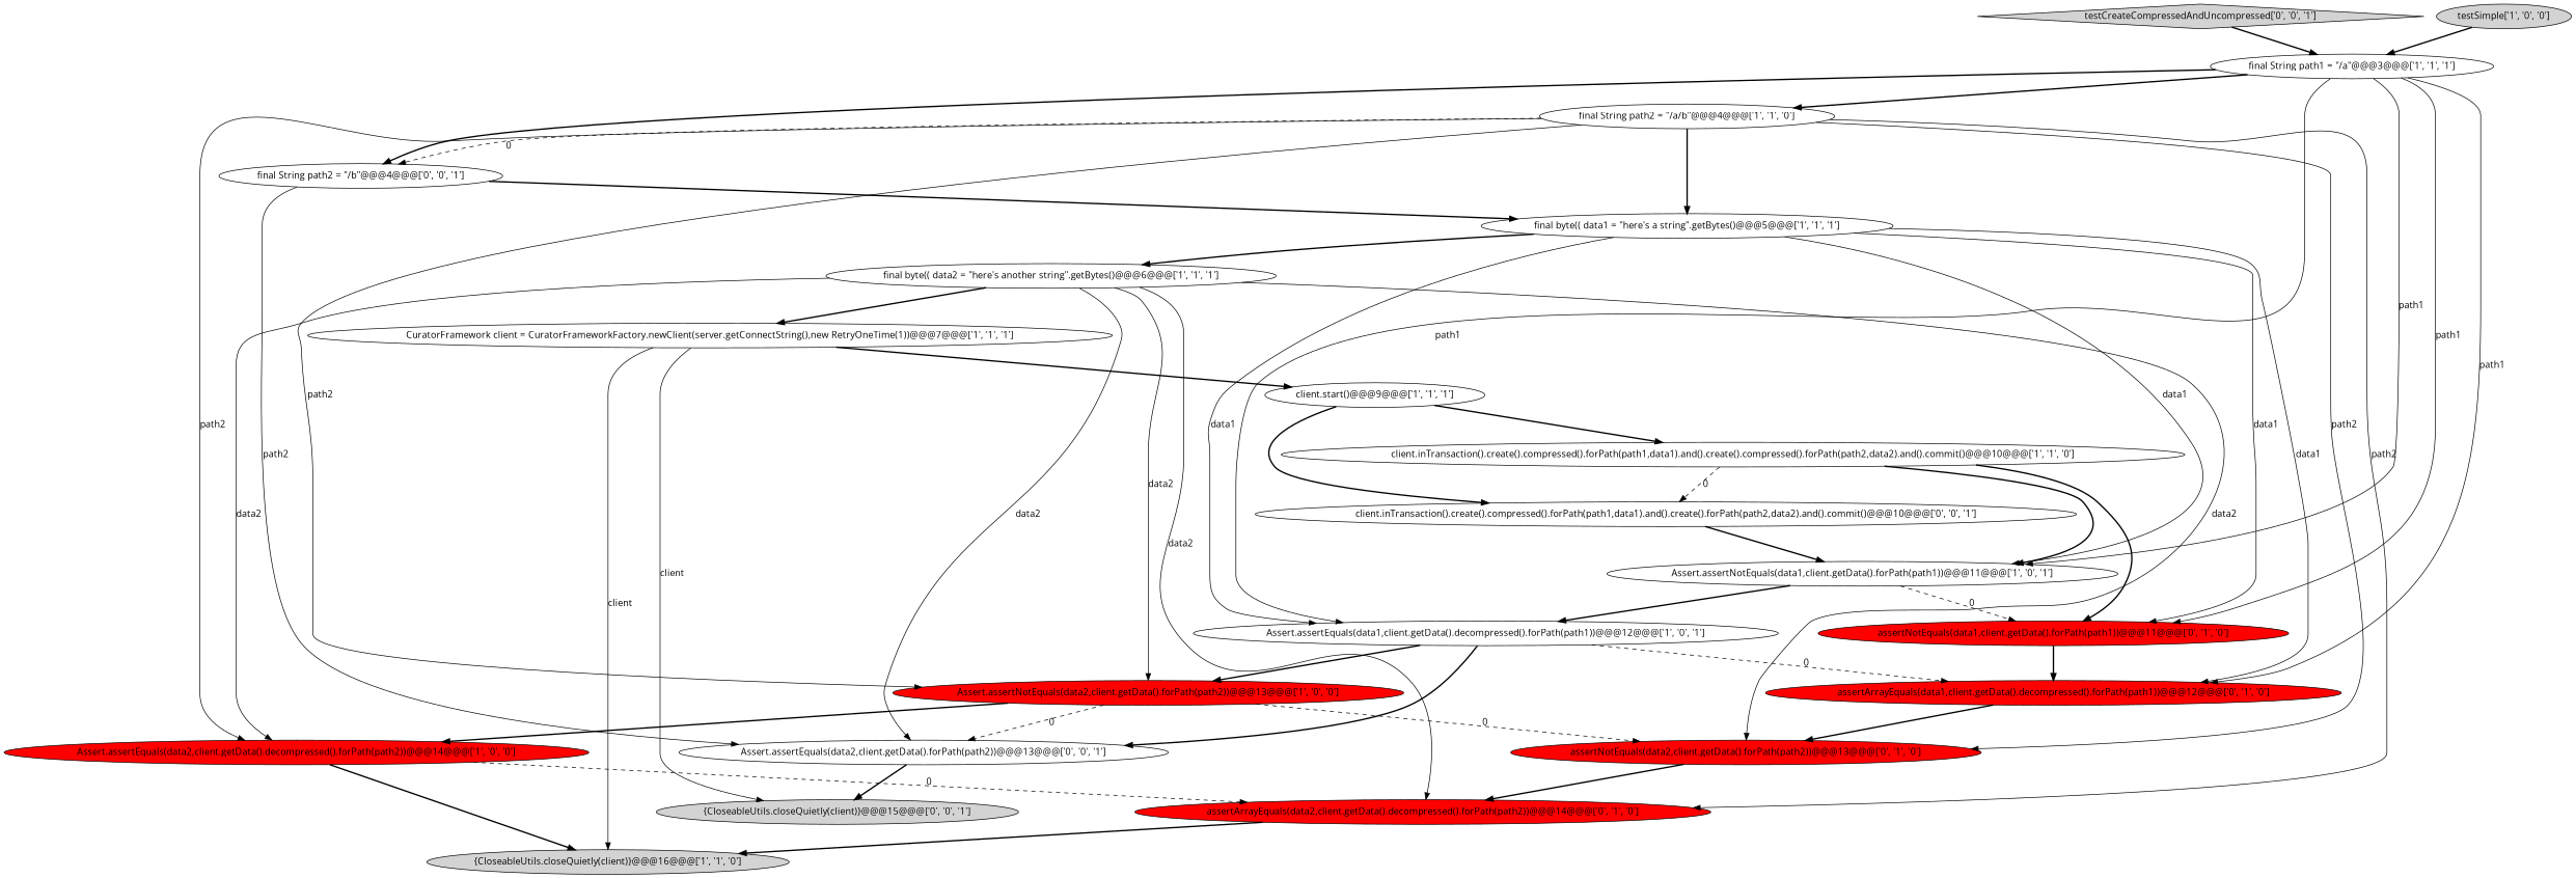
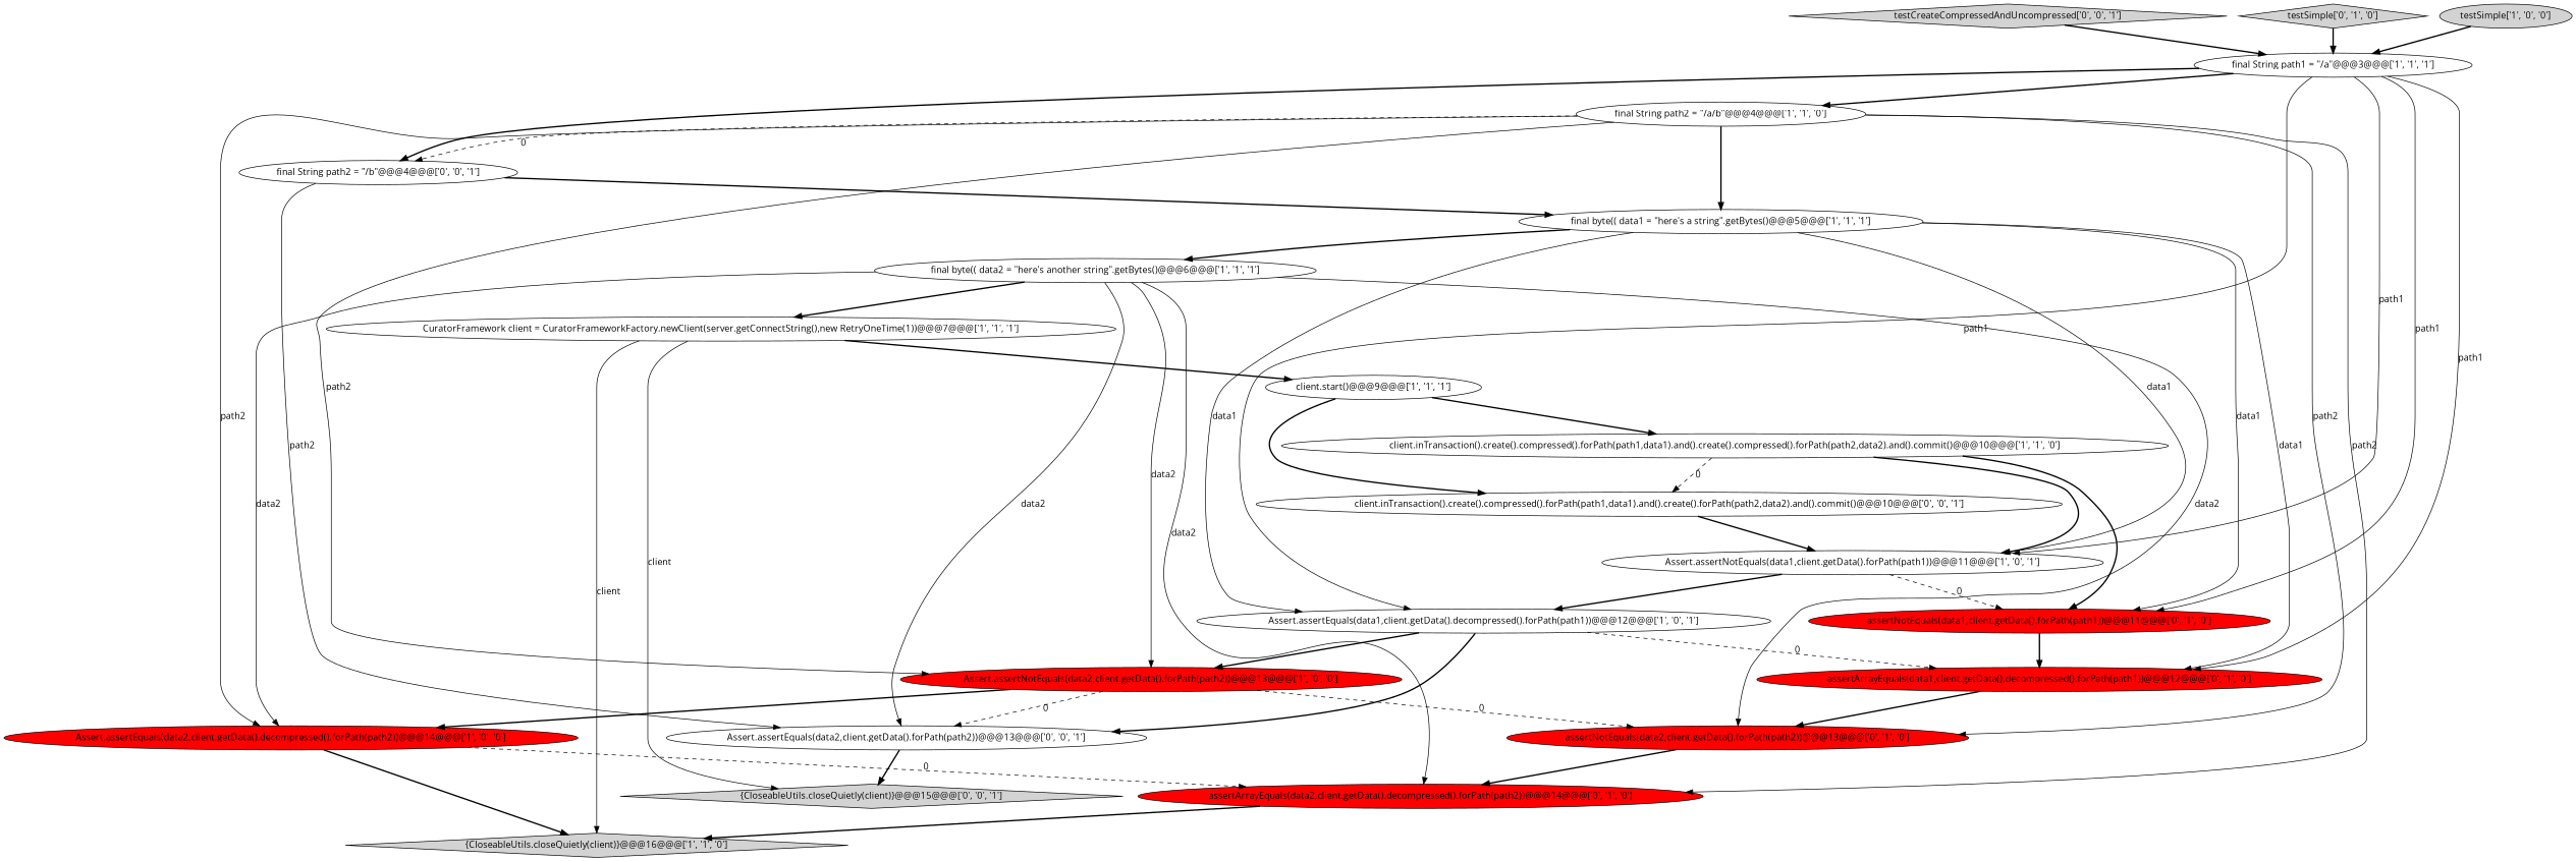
  digraph {
    fontname="Open Sans"
    node [fillcolor=white fontname="Open Sans" shape=ellipse style=filled]
    edge [fontname="Open Sans" style=bold]
    n1 [label="final String path2 = \"/b\"@@@4@@@['0', '0', '1']"]
    n2 [label="Assert.assertEquals(data2,client.getData().forPath(path2))@@@13@@@['0', '0', '1']"]
    n3 [label="final byte(( data1 = \"here's a string\".getBytes()@@@5@@@['1', '1', '1']"]
-   n4 [fillcolor=lightgray label="{CloseableUtils.closeQuietly(client)}@@@15@@@['0', '0', '1']"]
+   n4 [fillcolor=lightgray label="{CloseableUtils.closeQuietly(client)}@@@15@@@['0', '0', '1']" shape=diamond]
    n5 [label="Assert.assertEquals(data1,client.getData().decompressed().forPath(path1))@@@12@@@['1', '0', '1']"]
    n6 [fillcolor=red label="assertArrayEquals(data1,client.getData().decompressed().forPath(path1))@@@12@@@['0', '1', '0']"]
    n7 [label="Assert.assertNotEquals(data1,client.getData().forPath(path1))@@@11@@@['1', '0', '1']"]
    n8 [fillcolor=red label="assertNotEquals(data1,client.getData().forPath(path1))@@@11@@@['0', '1', '0']"]
    n9 [label="final byte(( data2 = \"here's another string\".getBytes()@@@6@@@['1', '1', '1']"]
    n10 [fillcolor=red label="Assert.assertNotEquals(data2,client.getData().forPath(path2))@@@13@@@['1', '0', '0']"]
    n11 [fillcolor=red label="Assert.assertEquals(data2,client.getData().decompressed().forPath(path2))@@@14@@@['1', '0', '0']"]
    n12 [fillcolor=red label="assertNotEquals(data2,client.getData().forPath(path2))@@@13@@@['0', '1', '0']"]
-   n13 [fillcolor=lightgray label="{CloseableUtils.closeQuietly(client)}@@@16@@@['1', '1', '0']"]
+   n13 [fillcolor=lightgray label="{CloseableUtils.closeQuietly(client)}@@@16@@@['1', '1', '0']" shape=diamond]
    n14 [fillcolor=red label="assertArrayEquals(data2,client.getData().decompressed().forPath(path2))@@@14@@@['0', '1', '0']"]
    n15 [fillcolor=lightgray label="testCreateCompressedAndUncompressed['0', '0', '1']" shape=diamond]
    n16 [label="final String path1 = \"/a\"@@@3@@@['1', '1', '1']"]
    n17 [label="final String path2 = \"/a/b\"@@@4@@@['1', '1', '0']"]
    n18 [label="CuratorFramework client = CuratorFrameworkFactory.newClient(server.getConnectString(),new RetryOneTime(1))@@@7@@@['1', '1', '1']"]
    n19 [label="client.start()@@@9@@@['1', '1', '1']"]
    n20 [label="client.inTransaction().create().compressed().forPath(path1,data1).and().create().forPath(path2,data2).and().commit()@@@10@@@['0', '0', '1']"]
    n21 [label="client.inTransaction().create().compressed().forPath(path1,data1).and().create().compressed().forPath(path2,data2).and().commit()@@@10@@@['1', '1', '0']"]
+   n22 [fillcolor=lightgray label="testSimple['0', '1', '0']" shape=diamond]
    n23 [fillcolor=lightgray label="testSimple['1', '0', '0']"]
    n1 -> n2 [label=path2 style=solid]
    n1 -> n3
    n2 -> n4
    n3 -> n5 [label=data1 style=solid]
    n3 -> n6 [label=data1 style=solid]
    n3 -> n7 [label=data1 style=solid]
    n3 -> n8 [label=data1 style=solid]
    n3 -> n9
    n5 -> n2
    n5 -> n6 [label=0 style=dashed]
    n5 -> n10
    n6 -> n12
    n7 -> n5
    n7 -> n8 [label=0 style=dashed]
    n8 -> n6
    n9 -> n2 [label=data2 style=solid]
    n9 -> n10 [label=data2 style=solid]
    n9 -> n11 [label=data2 style=solid]
    n9 -> n12 [label=data2 style=solid]
    n9 -> n14 [label=data2 style=solid]
    n9 -> n18
    n10 -> n2 [label=0 style=dashed]
    n10 -> n11
    n10 -> n12 [label=0 style=dashed]
    n11 -> n13
    n11 -> n14 [label=0 style=dashed]
    n12 -> n14
    n14 -> n13
    n15 -> n16
    n16 -> n1
    n16 -> n5 [label=path1 style=solid]
    n16 -> n6 [label=path1 style=solid]
    n16 -> n7 [label=path1 style=solid]
    n16 -> n8 [label=path1 style=solid]
    n16 -> n17
    n17 -> n1 [label=0 style=dashed]
    n17 -> n3
    n17 -> n10 [label=path2 style=solid]
    n17 -> n11 [label=path2 style=solid]
    n17 -> n12 [label=path2 style=solid]
    n17 -> n14 [label=path2 style=solid]
    n18 -> n4 [label=client style=solid]
    n18 -> n13 [label=client style=solid]
    n18 -> n19
    n19 -> n20
    n19 -> n21
    n20 -> n7
    n21 -> n7
    n21 -> n8
    n21 -> n20 [label=0 style=dashed]
+   n22 -> n16
    n23 -> n16
  }
